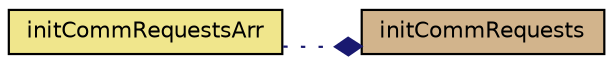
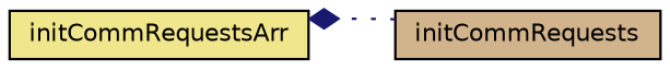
  digraph {
    rankdir=LR
    node [color=black fontname=Helvetica fontsize=10 shape=record style=filled]
    n1 [fillcolor=khaki fontcolor=black height=0.2 label=initCommRequestsArr width=0.4]
    n2 [fillcolor=tan height=0.2 label=initCommRequests width=0.4]
-   n1 -> n2 [color=midnightblue fontname=Helvetica fontsize=10 labelfontname=Helvetica labelfontsize=10 style=dotted arrowhead=diamond]
+   n2 -> n1 [color=midnightblue fontname=Helvetica fontsize=10 labelfontname=Helvetica labelfontsize=10 style=dotted arrowhead=diamond]
  }
